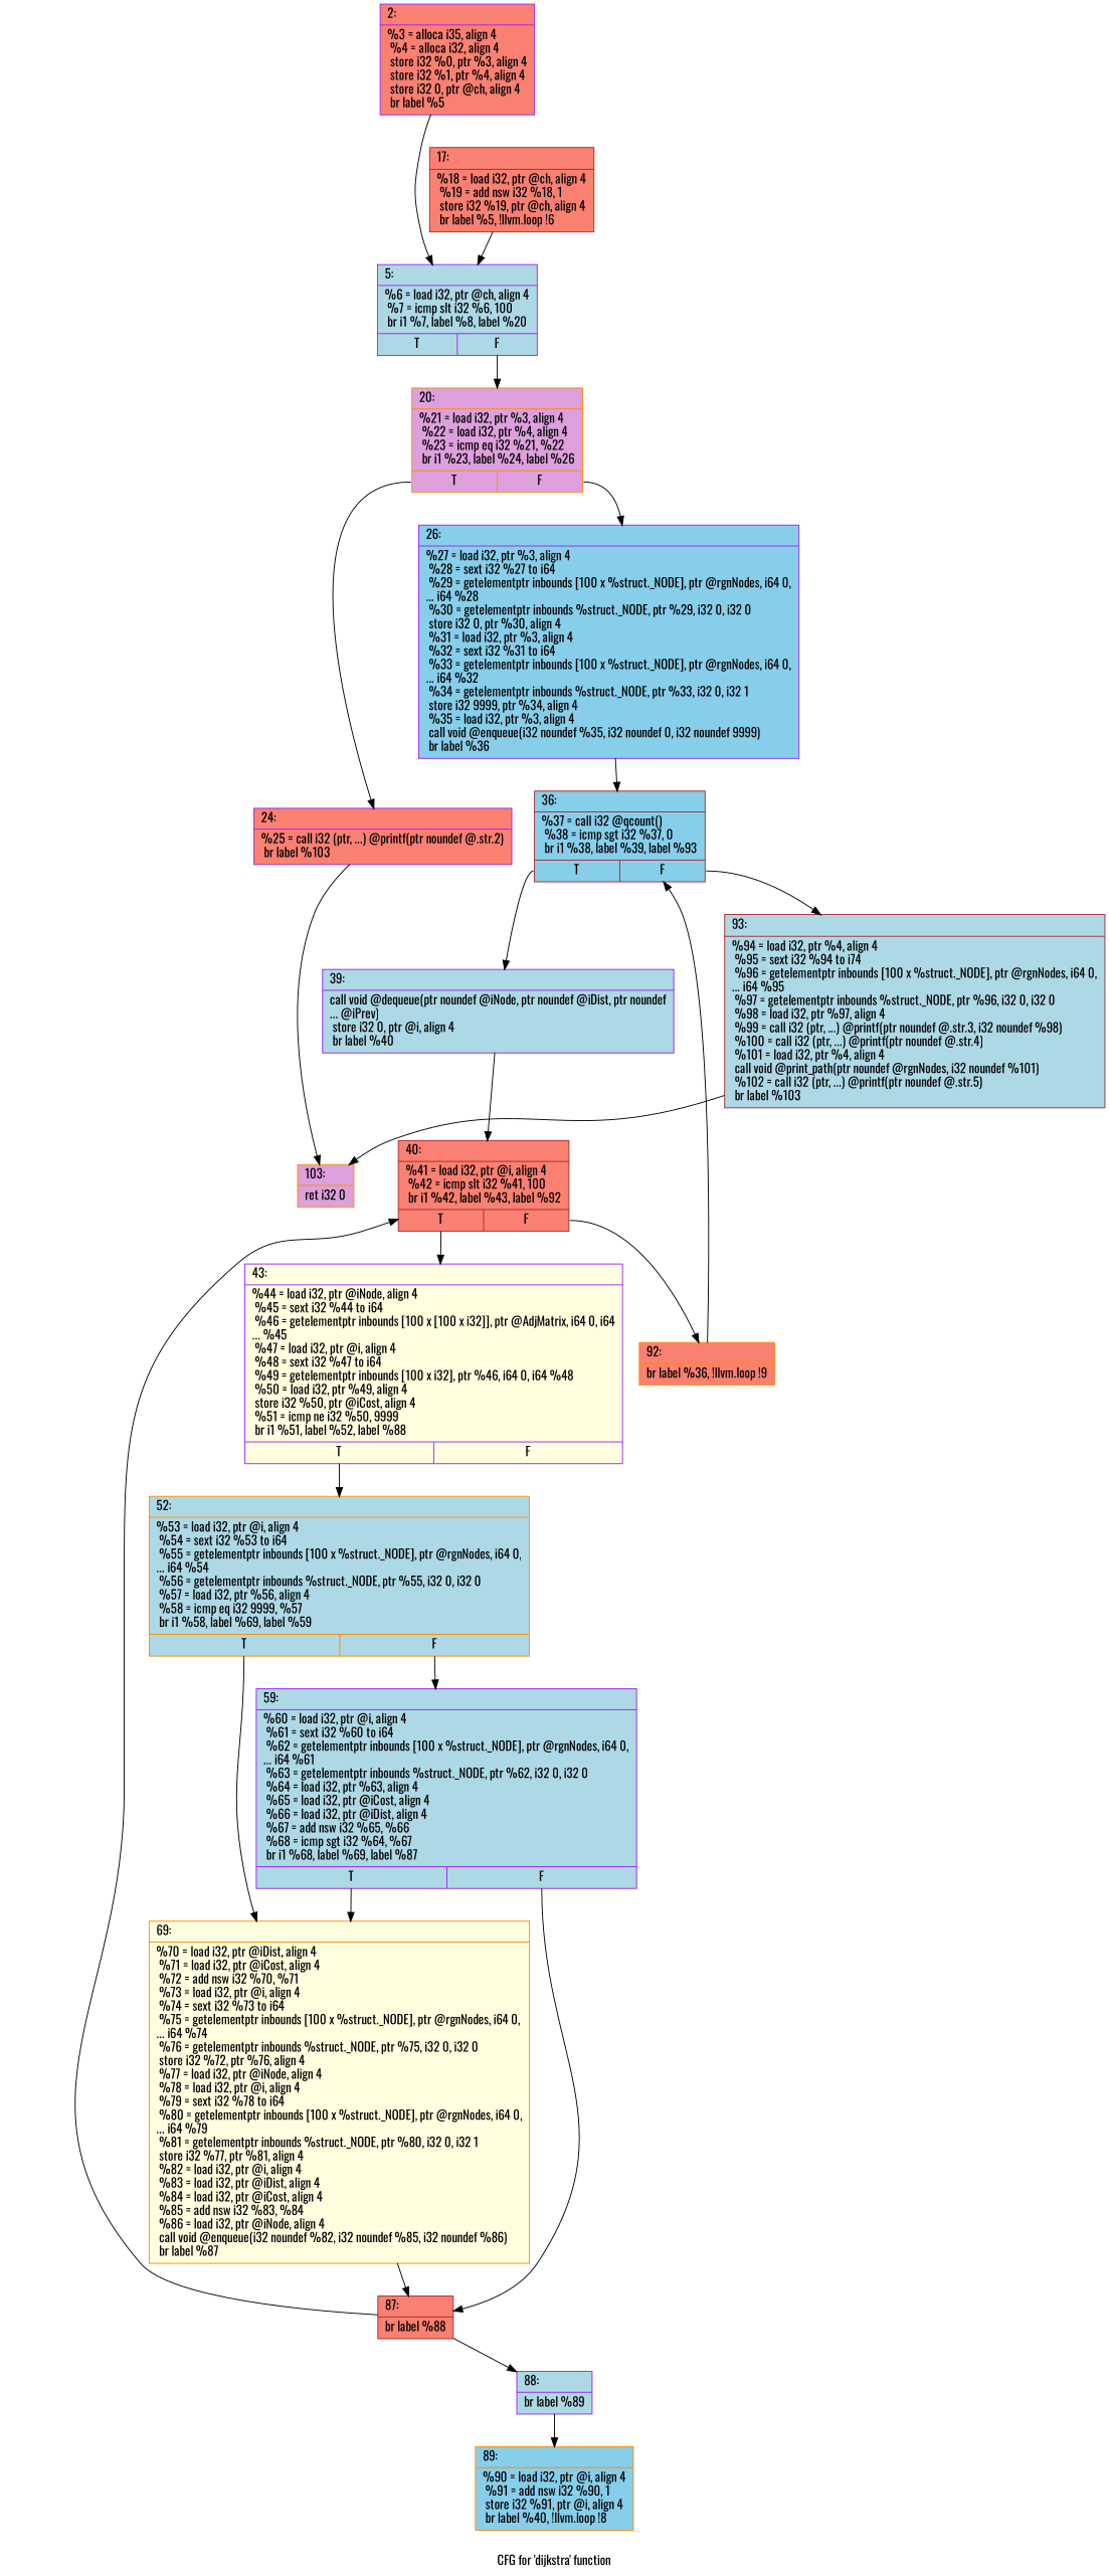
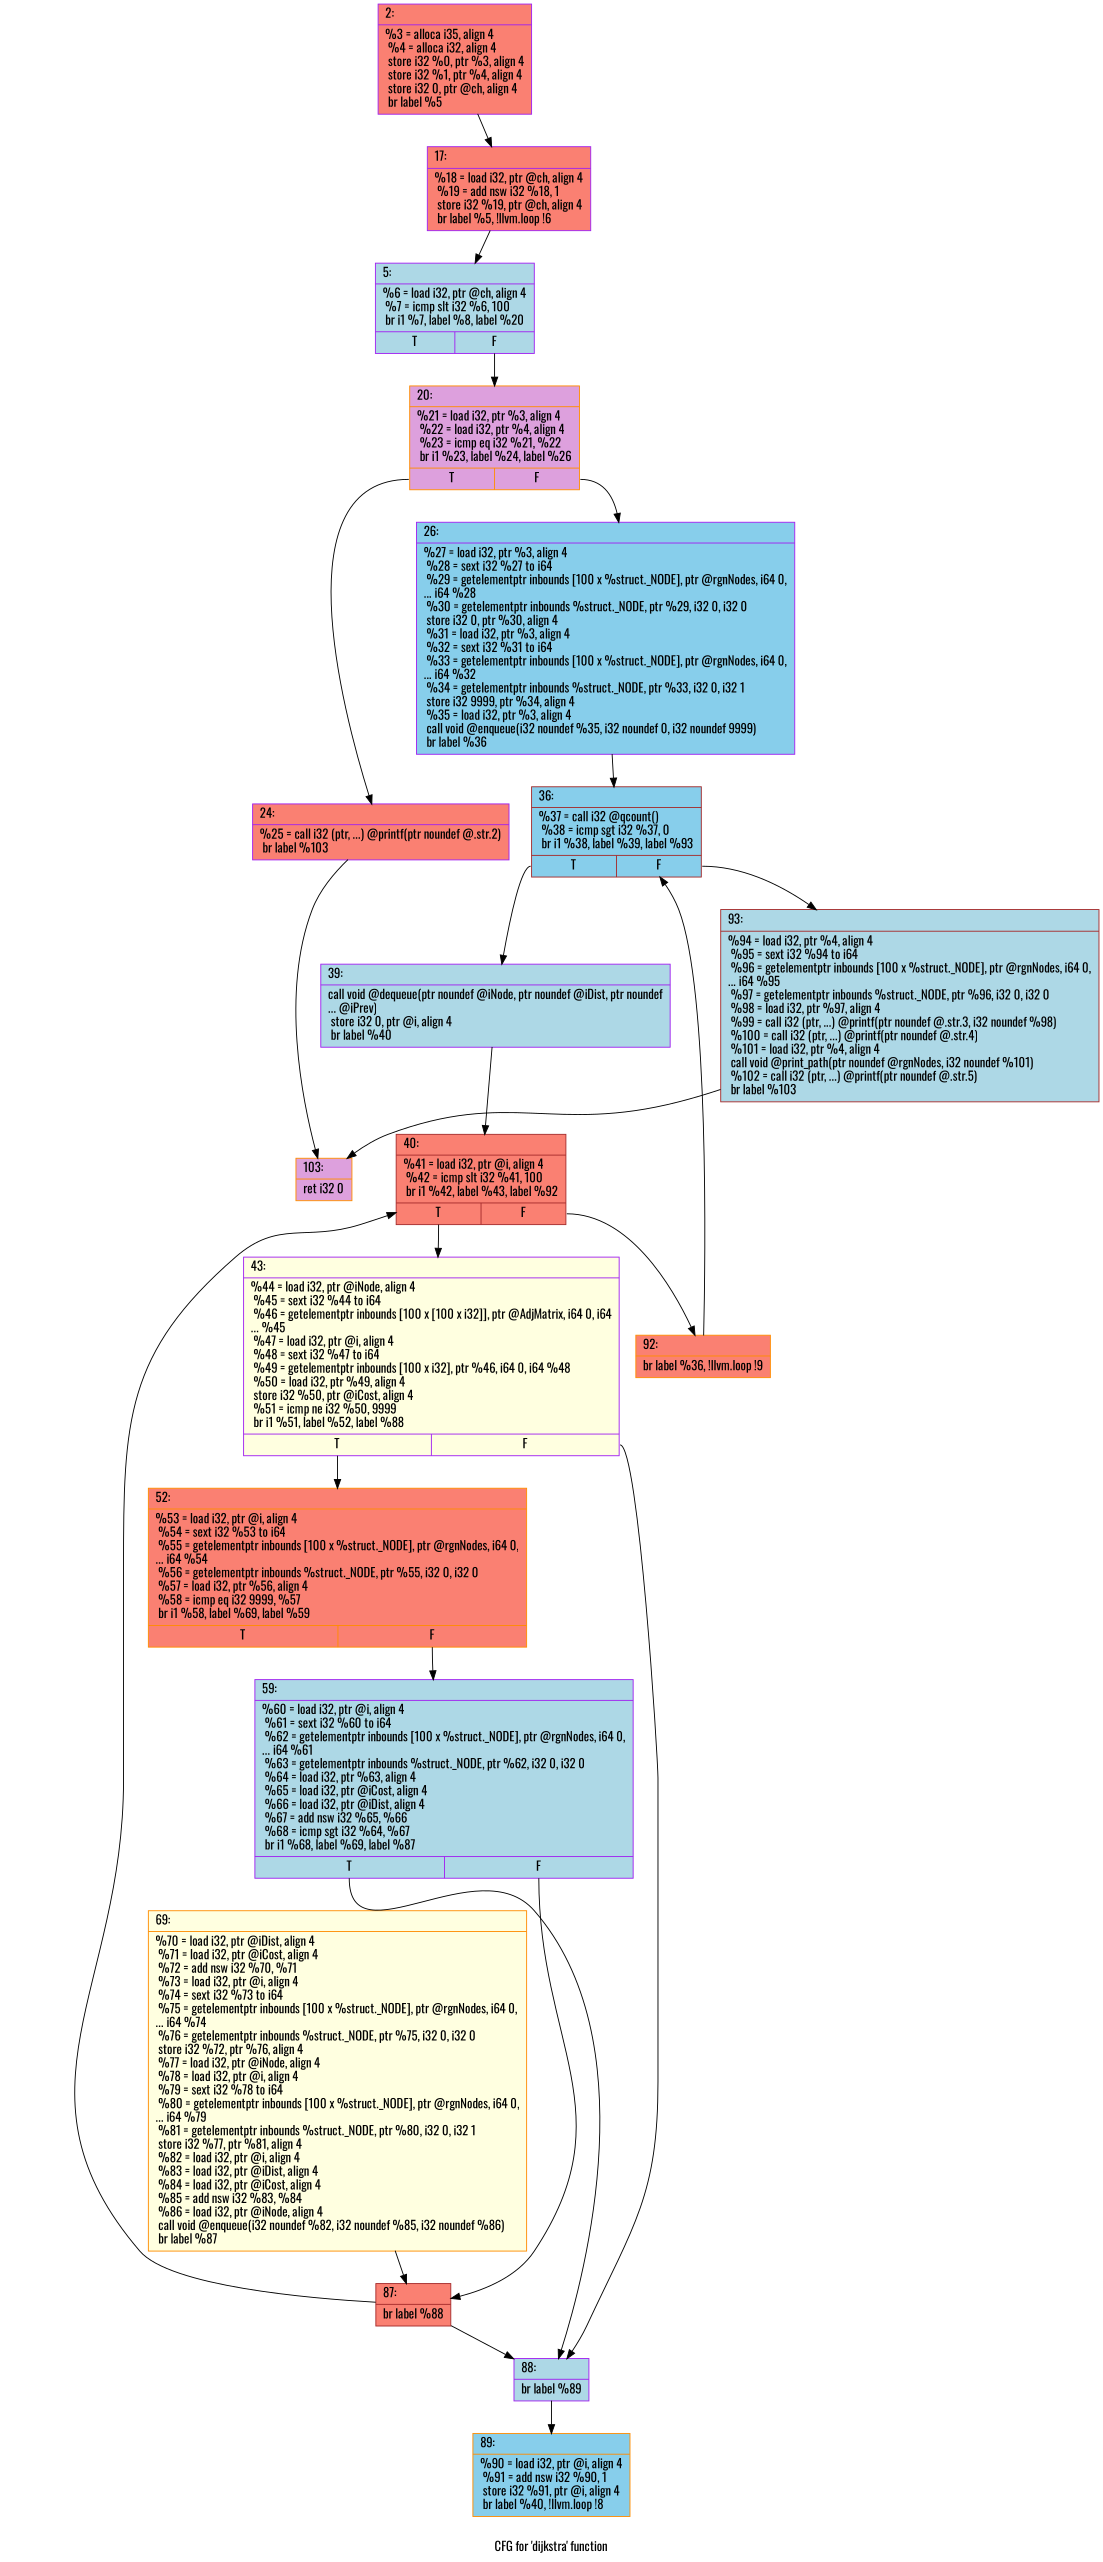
  digraph {
    fontname=Oswald
    label="CFG for 'dijkstra' function"
    node [color=purple fillcolor=salmon fontname=Oswald shape=record style=filled]
    edge [fontname=Oswald]
    n1 [label="{2:\l|  %3 = alloca i35, align 4\l  %4 = alloca i32, align 4\l  store i32 %0, ptr %3, align 4\l  store i32 %1, ptr %4, align 4\l  store i32 0, ptr @ch, align 4\l  br label %5\l}"]
    n2 [fillcolor=lightblue label="{5:\l|  %6 = load i32, ptr @ch, align 4\l  %7 = icmp slt i32 %6, 100\l  br i1 %7, label %8, label %20\l|{<s0>T|<s1>F}}"]
    n3 [color=darkorange fillcolor=plum label="{20:\l|  %21 = load i32, ptr %3, align 4\l  %22 = load i32, ptr %4, align 4\l  %23 = icmp eq i32 %21, %22\l  br i1 %23, label %24, label %26\l|{<s0>T|<s1>F}}"]
    n4 [label="{24:\l|  %25 = call i32 (ptr, ...) @printf(ptr noundef @.str.2)\l  br label %103\l}"]
    n5 [fillcolor=skyblue label="{26:\l|  %27 = load i32, ptr %3, align 4\l  %28 = sext i32 %27 to i64\l  %29 = getelementptr inbounds [100 x %struct._NODE], ptr @rgnNodes, i64 0,\l... i64 %28\l  %30 = getelementptr inbounds %struct._NODE, ptr %29, i32 0, i32 0\l  store i32 0, ptr %30, align 4\l  %31 = load i32, ptr %3, align 4\l  %32 = sext i32 %31 to i64\l  %33 = getelementptr inbounds [100 x %struct._NODE], ptr @rgnNodes, i64 0,\l... i64 %32\l  %34 = getelementptr inbounds %struct._NODE, ptr %33, i32 0, i32 1\l  store i32 9999, ptr %34, align 4\l  %35 = load i32, ptr %3, align 4\l  call void @enqueue(i32 noundef %35, i32 noundef 0, i32 noundef 9999)\l  br label %36\l}"]
-   n6 [color=brown label="{17:\l|  %18 = load i32, ptr @ch, align 4\l  %19 = add nsw i32 %18, 1\l  store i32 %19, ptr @ch, align 4\l  br label %5, !llvm.loop !6\l}"]
+   n6 [label="{17:\l|  %18 = load i32, ptr @ch, align 4\l  %19 = add nsw i32 %18, 1\l  store i32 %19, ptr @ch, align 4\l  br label %5, !llvm.loop !6\l}"]
    n7 [color=darkorange fillcolor=plum label="{103:\l|  ret i32 0\l}"]
    n8 [color=brown fillcolor=skyblue label="{36:\l|  %37 = call i32 @qcount()\l  %38 = icmp sgt i32 %37, 0\l  br i1 %38, label %39, label %93\l|{<s0>T|<s1>F}}"]
    n9 [fillcolor=lightblue label="{39:\l|  call void @dequeue(ptr noundef @iNode, ptr noundef @iDist, ptr noundef\l... @iPrev)\l  store i32 0, ptr @i, align 4\l  br label %40\l}"]
-   n10 [color=brown fillcolor=lightblue label="{93:\l|  %94 = load i32, ptr %4, align 4\l  %95 = sext i32 %94 to i74\l  %96 = getelementptr inbounds [100 x %struct._NODE], ptr @rgnNodes, i64 0,\l... i64 %95\l  %97 = getelementptr inbounds %struct._NODE, ptr %96, i32 0, i32 0\l  %98 = load i32, ptr %97, align 4\l  %99 = call i32 (ptr, ...) @printf(ptr noundef @.str.3, i32 noundef %98)\l  %100 = call i32 (ptr, ...) @printf(ptr noundef @.str.4)\l  %101 = load i32, ptr %4, align 4\l  call void @print_path(ptr noundef @rgnNodes, i32 noundef %101)\l  %102 = call i32 (ptr, ...) @printf(ptr noundef @.str.5)\l  br label %103\l}"]
+   n10 [color=brown fillcolor=lightblue label="{93:\l|  %94 = load i32, ptr %4, align 4\l  %95 = sext i32 %94 to i64\l  %96 = getelementptr inbounds [100 x %struct._NODE], ptr @rgnNodes, i64 0,\l... i64 %95\l  %97 = getelementptr inbounds %struct._NODE, ptr %96, i32 0, i32 0\l  %98 = load i32, ptr %97, align 4\l  %99 = call i32 (ptr, ...) @printf(ptr noundef @.str.3, i32 noundef %98)\l  %100 = call i32 (ptr, ...) @printf(ptr noundef @.str.4)\l  %101 = load i32, ptr %4, align 4\l  call void @print_path(ptr noundef @rgnNodes, i32 noundef %101)\l  %102 = call i32 (ptr, ...) @printf(ptr noundef @.str.5)\l  br label %103\l}"]
    n11 [color=brown label="{40:\l|  %41 = load i32, ptr @i, align 4\l  %42 = icmp slt i32 %41, 100\l  br i1 %42, label %43, label %92\l|{<s0>T|<s1>F}}"]
    n12 [fillcolor=lightyellow label="{43:\l|  %44 = load i32, ptr @iNode, align 4\l  %45 = sext i32 %44 to i64\l  %46 = getelementptr inbounds [100 x [100 x i32]], ptr @AdjMatrix, i64 0, i64\l... %45\l  %47 = load i32, ptr @i, align 4\l  %48 = sext i32 %47 to i64\l  %49 = getelementptr inbounds [100 x i32], ptr %46, i64 0, i64 %48\l  %50 = load i32, ptr %49, align 4\l  store i32 %50, ptr @iCost, align 4\l  %51 = icmp ne i32 %50, 9999\l  br i1 %51, label %52, label %88\l|{<s0>T|<s1>F}}"]
    n13 [color=darkorange label="{92:\l|  br label %36, !llvm.loop !9\l}"]
-   n14 [color=darkorange fillcolor=lightblue label="{52:\l|  %53 = load i32, ptr @i, align 4\l  %54 = sext i32 %53 to i64\l  %55 = getelementptr inbounds [100 x %struct._NODE], ptr @rgnNodes, i64 0,\l... i64 %54\l  %56 = getelementptr inbounds %struct._NODE, ptr %55, i32 0, i32 0\l  %57 = load i32, ptr %56, align 4\l  %58 = icmp eq i32 9999, %57\l  br i1 %58, label %69, label %59\l|{<s0>T|<s1>F}}"]
+   n14 [color=darkorange label="{52:\l|  %53 = load i32, ptr @i, align 4\l  %54 = sext i32 %53 to i64\l  %55 = getelementptr inbounds [100 x %struct._NODE], ptr @rgnNodes, i64 0,\l... i64 %54\l  %56 = getelementptr inbounds %struct._NODE, ptr %55, i32 0, i32 0\l  %57 = load i32, ptr %56, align 4\l  %58 = icmp eq i32 9999, %57\l  br i1 %58, label %69, label %59\l|{<s0>T|<s1>F}}"]
    n15 [fillcolor=lightblue label="{88:\l|  br label %89\l}"]
    n16 [color=darkorange fillcolor=lightyellow label="{69:\l|  %70 = load i32, ptr @iDist, align 4\l  %71 = load i32, ptr @iCost, align 4\l  %72 = add nsw i32 %70, %71\l  %73 = load i32, ptr @i, align 4\l  %74 = sext i32 %73 to i64\l  %75 = getelementptr inbounds [100 x %struct._NODE], ptr @rgnNodes, i64 0,\l... i64 %74\l  %76 = getelementptr inbounds %struct._NODE, ptr %75, i32 0, i32 0\l  store i32 %72, ptr %76, align 4\l  %77 = load i32, ptr @iNode, align 4\l  %78 = load i32, ptr @i, align 4\l  %79 = sext i32 %78 to i64\l  %80 = getelementptr inbounds [100 x %struct._NODE], ptr @rgnNodes, i64 0,\l... i64 %79\l  %81 = getelementptr inbounds %struct._NODE, ptr %80, i32 0, i32 1\l  store i32 %77, ptr %81, align 4\l  %82 = load i32, ptr @i, align 4\l  %83 = load i32, ptr @iDist, align 4\l  %84 = load i32, ptr @iCost, align 4\l  %85 = add nsw i32 %83, %84\l  %86 = load i32, ptr @iNode, align 4\l  call void @enqueue(i32 noundef %82, i32 noundef %85, i32 noundef %86)\l  br label %87\l}"]
    n17 [fillcolor=lightblue label="{59:\l|  %60 = load i32, ptr @i, align 4\l  %61 = sext i32 %60 to i64\l  %62 = getelementptr inbounds [100 x %struct._NODE], ptr @rgnNodes, i64 0,\l... i64 %61\l  %63 = getelementptr inbounds %struct._NODE, ptr %62, i32 0, i32 0\l  %64 = load i32, ptr %63, align 4\l  %65 = load i32, ptr @iCost, align 4\l  %66 = load i32, ptr @iDist, align 4\l  %67 = add nsw i32 %65, %66\l  %68 = icmp sgt i32 %64, %67\l  br i1 %68, label %69, label %87\l|{<s0>T|<s1>F}}"]
    n18 [color=darkorange fillcolor=skyblue label="{89:\l|  %90 = load i32, ptr @i, align 4\l  %91 = add nsw i32 %90, 1\l  store i32 %91, ptr @i, align 4\l  br label %40, !llvm.loop !8\l}"]
    n19 [color=brown label="{87:\l|  br label %88\l}"]
-   n1 -> n2
+   n1 -> n6
    n2 -> n3 [tailport=s1]
    n3 -> n4 [tailport=s0]
    n3 -> n5 [tailport=s1]
    n4 -> n7
    n5 -> n8
    n6 -> n2
    n8 -> n9 [tailport=s0]
    n8 -> n10 [tailport=s1]
    n9 -> n11
    n10 -> n7
    n11 -> n12 [tailport=s0]
    n11 -> n13 [tailport=s1]
    n12 -> n14 [tailport=s0]
+   n12 -> n15 [tailport=s1]
    n13 -> n8
-   n14 -> n16 [tailport=s0]
    n14 -> n17 [tailport=s1]
    n15 -> n18
    n16 -> n19
-   n17 -> n16 [tailport=s0]
+   n17 -> n15 [tailport=s0]
    n17 -> n19 [tailport=s1]
    n19 -> n11
    n19 -> n15
  }
